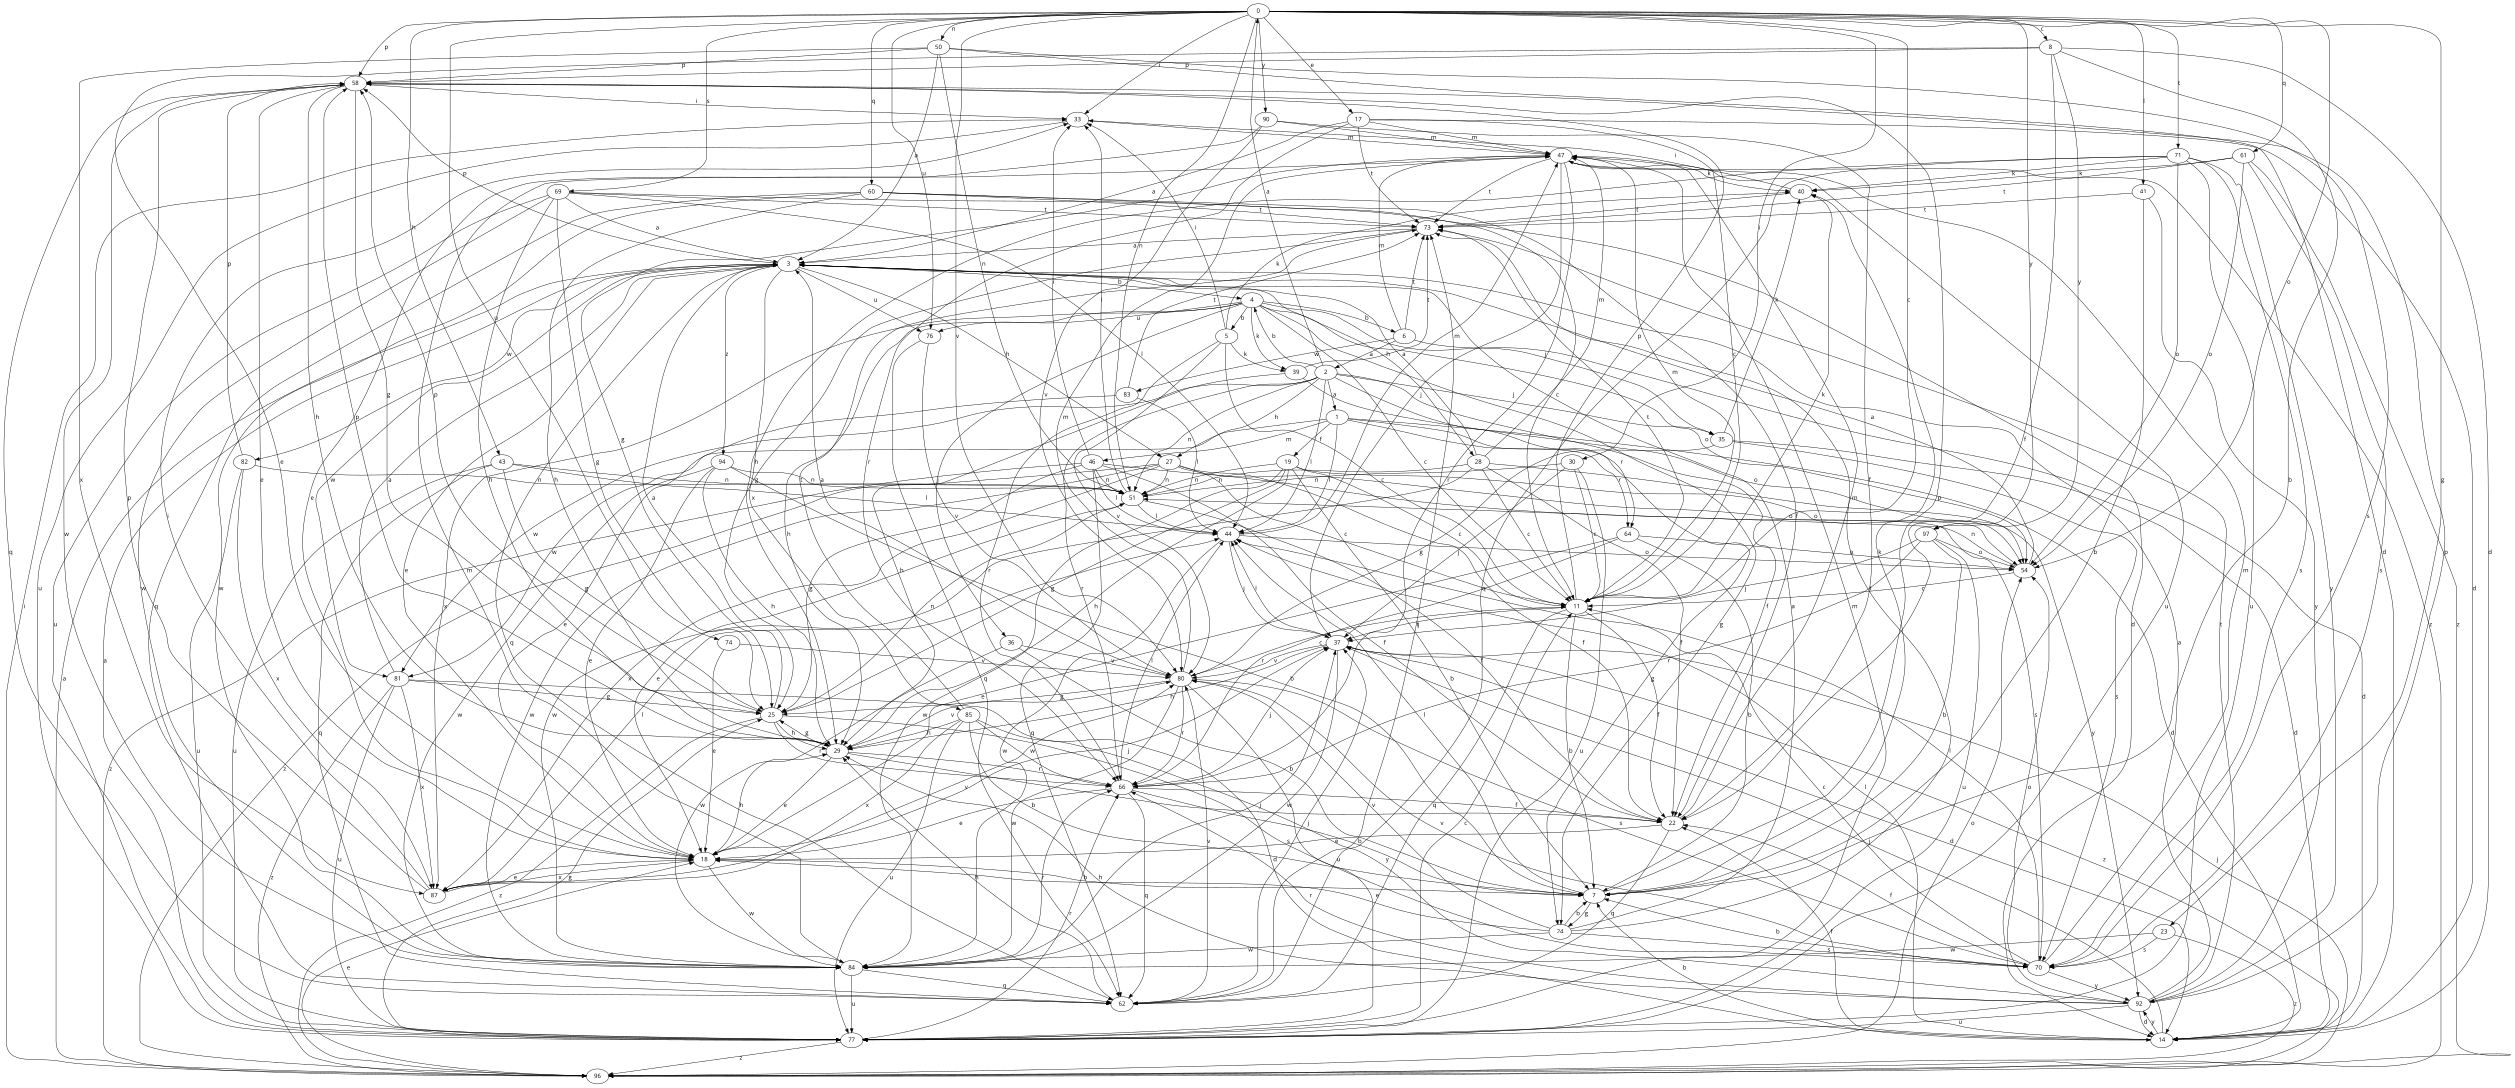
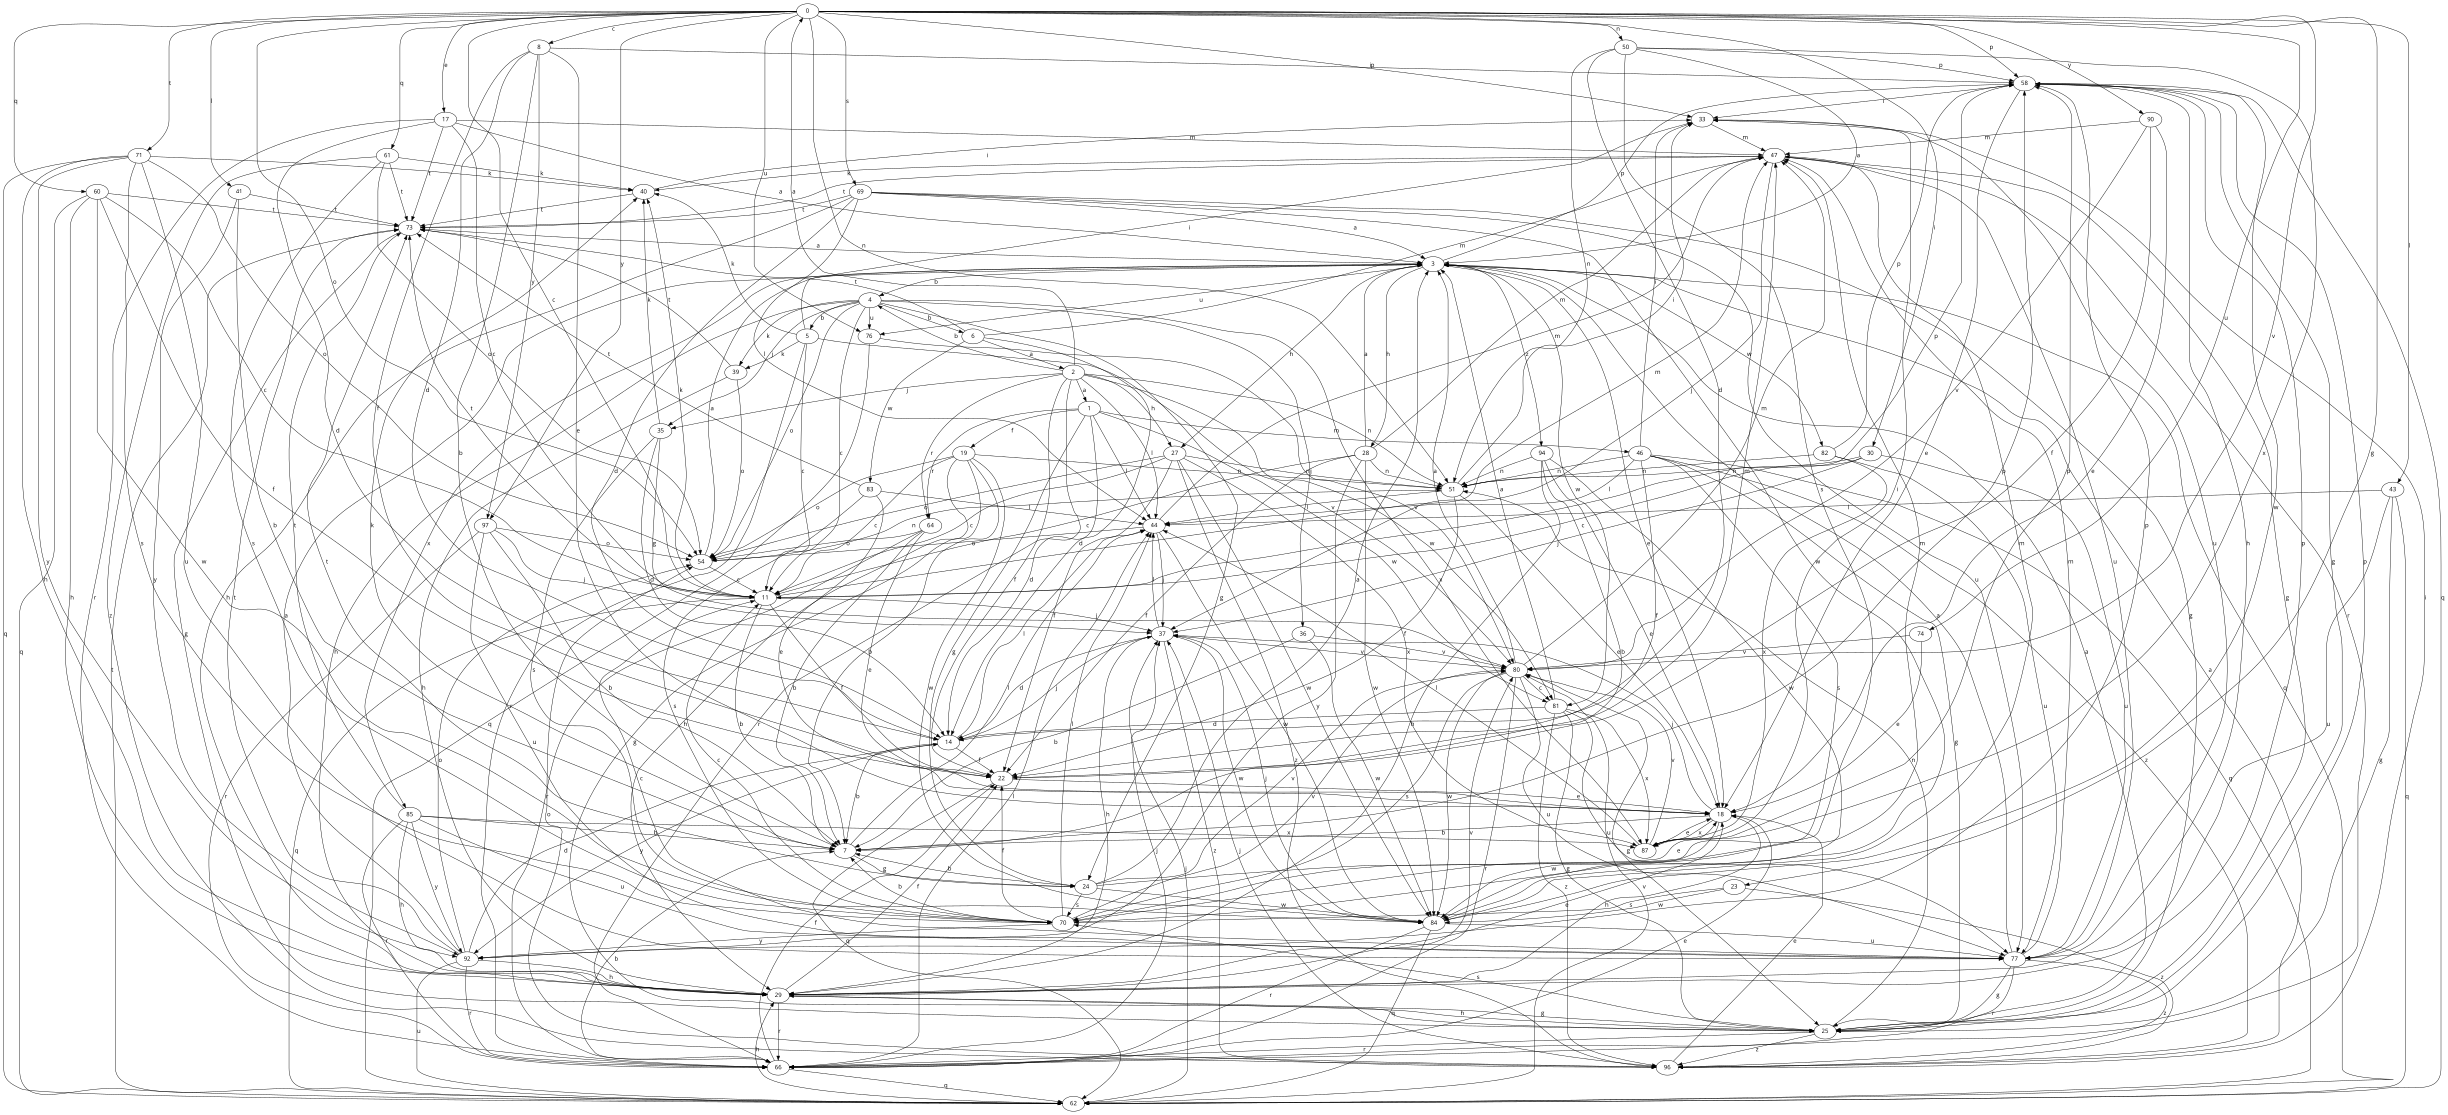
  strict digraph {
    fontname="Open Sans"
    node [fontname="Open Sans"]
    edge [fontname="Open Sans"]
    0
    8
    11
    17
    23
    30
    33
    41
    43
    50
    51
    54
    58
    60
    61
    69
    71
    74
    76
    80
    90
    n22 [label=97]
    14
    22
    18
    7
    62
    40
    47
    73
    37
    66
    3
    84
    70
    96
    77
    92
    44
    25
    87
    29
    1
    19
    24
    46
    64
    81
    2
    4
    27
    35
    5
    6
    36
    39
    28
    82
    85
    94
    83
    0 -> 8 [label=c]
    0 -> 11 [label=c]
    0 -> 17 [label=e]
    0 -> 23 [label=g]
    0 -> 30 [label=i]
    0 -> 33 [label=i]
    0 -> 41 [label=l]
-   0 -> 43 [label=h]
+   0 -> 43 [label=l]
    0 -> 50 [label=n]
    0 -> 51 [label=n]
    0 -> 54 [label=o]
    0 -> 58 [label=p]
    0 -> 60 [label=q]
    0 -> 61 [label=q]
    0 -> 69 [label=s]
    0 -> 71 [label=t]
    0 -> 74 [label=u]
    0 -> 76 [label=u]
    0 -> 80 [label=v]
    0 -> 90 [label=y]
    0 -> n22 [label=y]
    8 -> 58 [label=p]
    8 -> n22 [label=y]
    8 -> 14 [label=d]
    8 -> 22 [label=f]
    8 -> 18 [label=e]
    8 -> 7 [label=b]
    11 -> 58 [label=p]
    11 -> 22 [label=f]
    11 -> 7 [label=b]
    11 -> 62 [label=q]
    11 -> 40 [label=k]
    11 -> 47 [label=m]
    11 -> 73 [label=t]
    11 -> 37 [label=j]
    17 -> 11 [label=c]
    17 -> 14 [label=d]
    17 -> 47 [label=m]
    17 -> 73 [label=t]
    17 -> 66 [label=r]
    17 -> 3 [label=a]
    23 -> 84 [label=w]
    23 -> 70 [label=s]
    23 -> 96 [label=z]
    30 -> 11 [label=c]
    30 -> 51 [label=n]
    30 -> 37 [label=j]
    30 -> 77 [label=u]
    33 -> 47 [label=m]
    33 -> 77 [label=u]
    41 -> 7 [label=b]
    41 -> 73 [label=t]
    41 -> 92 [label=y]
-   43 -> 51 [label=n]
    43 -> 62 [label=q]
    43 -> 77 [label=u]
    43 -> 44 [label=l]
    43 -> 25 [label=g]
    50 -> 51 [label=n]
    50 -> 58 [label=p]
    50 -> 14 [label=d]
    50 -> 3 [label=a]
    50 -> 70 [label=s]
    50 -> 87 [label=x]
    51 -> 33 [label=i]
    51 -> 22 [label=f]
    51 -> 18 [label=e]
    51 -> 44 [label=l]
    54 -> 11 [label=c]
    54 -> 51 [label=n]
    54 -> 3 [label=a]
    58 -> 33 [label=i]
    58 -> 18 [label=e]
    58 -> 62 [label=q]
    58 -> 84 [label=w]
    58 -> 25 [label=g]
    58 -> 29 [label=h]
    60 -> 11 [label=c]
    60 -> 22 [label=f]
    60 -> 62 [label=q]
    60 -> 73 [label=t]
    60 -> 84 [label=w]
    60 -> 29 [label=h]
    61 -> 54 [label=o]
    61 -> 40 [label=k]
    61 -> 73 [label=t]
    61 -> 70 [label=s]
    61 -> 96 [label=z]
    69 -> 14 [label=d]
    69 -> 73 [label=t]
    69 -> 3 [label=a]
    69 -> 84 [label=w]
    69 -> 77 [label=u]
    69 -> 44 [label=l]
    69 -> 25 [label=g]
    69 -> 29 [label=h]
    71 -> 54 [label=o]
    71 -> 62 [label=q]
    71 -> 40 [label=k]
    71 -> 70 [label=s]
    71 -> 77 [label=u]
    71 -> 92 [label=y]
    71 -> 29 [label=h]
    74 -> 80 [label=v]
    74 -> 18 [label=e]
    76 -> 80 [label=v]
    76 -> 62 [label=q]
-   80 -> 11 [label=c]
+   80 -> 81 [label=c]
    80 -> 47 [label=m]
    80 -> 66 [label=r]
    80 -> 3 [label=a]
    80 -> 84 [label=w]
    80 -> 70 [label=s]
    80 -> 77 [label=u]
    80 -> 25 [label=g]
    90 -> 80 [label=v]
    90 -> 22 [label=f]
    90 -> 18 [label=e]
    90 -> 47 [label=m]
    n22 -> 54 [label=o]
    n22 -> 7 [label=b]
    n22 -> 37 [label=j]
    n22 -> 66 [label=r]
    n22 -> 77 [label=u]
    14 -> 22 [label=f]
    14 -> 7 [label=b]
    14 -> 37 [label=j]
    14 -> 92 [label=y]
    14 -> 44 [label=l]
    22 -> 18 [label=e]
    22 -> 62 [label=q]
    22 -> 47 [label=m]
    18 -> 7 [label=b]
    18 -> 37 [label=j]
    18 -> 84 [label=w]
    18 -> 87 [label=x]
    18 -> 29 [label=h]
    7 -> 58 [label=p]
    7 -> 40 [label=k]
    7 -> 44 [label=l]
    7 -> 24 [label=g]
    62 -> 80 [label=v]
    62 -> 73 [label=t]
    62 -> 37 [label=j]
    62 -> 29 [label=h]
    40 -> 33 [label=i]
    40 -> 73 [label=t]
    47 -> 40 [label=k]
    47 -> 73 [label=t]
    47 -> 37 [label=j]
    47 -> 66 [label=r]
-   47 -> 96 [label=z]
    47 -> 77 [label=u]
    47 -> 25 [label=g]
    73 -> 3 [label=a]
    73 -> 25 [label=g]
    37 -> 80 [label=v]
    37 -> 14 [label=d]
    37 -> 84 [label=w]
    37 -> 96 [label=z]
    37 -> 44 [label=l]
    37 -> 29 [label=h]
    66 -> 22 [label=f]
    66 -> 18 [label=e]
    66 -> 7 [label=b]
    66 -> 62 [label=q]
    66 -> 37 [label=j]
    66 -> 44 [label=l]
    3 -> 58 [label=p]
    3 -> 76 [label=u]
    3 -> 18 [label=e]
    3 -> 62 [label=q]
    3 -> 81 [label=w]
    3 -> 4 [label=b]
    3 -> 27 [label=h]
    3 -> 28 [label=h]
    3 -> 82 [label=w]
    3 -> 85 [label=x]
    3 -> 94 [label=z]
    84 -> 62 [label=q]
    84 -> 47 [label=m]
    84 -> 37 [label=j]
    84 -> 66 [label=r]
    84 -> 77 [label=u]
    70 -> 11 [label=c]
    70 -> 80 [label=v]
    70 -> 22 [label=f]
    70 -> 7 [label=b]
    70 -> 47 [label=m]
    70 -> 92 [label=y]
    70 -> 44 [label=l]
    96 -> 33 [label=i]
    96 -> 54 [label=o]
    96 -> 18 [label=e]
    96 -> 37 [label=j]
    96 -> 3 [label=a]
    77 -> 11 [label=c]
    77 -> 47 [label=m]
    77 -> 66 [label=r]
    77 -> 3 [label=a]
    77 -> 96 [label=z]
    77 -> 25 [label=g]
    92 -> 54 [label=o]
    92 -> 58 [label=p]
    92 -> 14 [label=d]
    92 -> 73 [label=t]
    92 -> 66 [label=r]
    92 -> 3 [label=a]
-   92 -> 77 [label=u]
+   92 -> 62 [label=u]
    92 -> 29 [label=h]
    44 -> 54 [label=o]
    44 -> 47 [label=m]
    44 -> 37 [label=j]
    44 -> 84 [label=w]
    25 -> 51 [label=n]
    25 -> 58 [label=p]
    25 -> 66 [label=r]
    25 -> 3 [label=a]
    25 -> 70 [label=s]
    25 -> 96 [label=z]
    25 -> 29 [label=h]
    87 -> 33 [label=i]
    87 -> 58 [label=p]
    87 -> 80 [label=v]
    87 -> 18 [label=e]
    87 -> 44 [label=l]
    29 -> 58 [label=p]
    29 -> 80 [label=v]
    29 -> 22 [label=f]
    29 -> 18 [label=e]
    29 -> 66 [label=r]
    29 -> 25 [label=g]
    1 -> 14 [label=d]
    1 -> 44 [label=l]
    1 -> 19 [label=f]
    1 -> 24 [label=g]
    1 -> 46 [label=m]
    1 -> 64 [label=r]
    1 -> 81 [label=w]
    19 -> 11 [label=c]
    19 -> 51 [label=n]
    19 -> 54 [label=o]
    19 -> 7 [label=b]
    19 -> 84 [label=w]
    19 -> 25 [label=g]
    19 -> 29 [label=h]
    24 -> 80 [label=v]
    24 -> 18 [label=e]
    24 -> 7 [label=b]
    24 -> 73 [label=t]
    24 -> 3 [label=a]
    24 -> 84 [label=w]
    24 -> 70 [label=s]
    46 -> 33 [label=i]
    46 -> 51 [label=n]
    46 -> 22 [label=f]
    46 -> 62 [label=q]
    46 -> 70 [label=s]
    46 -> 96 [label=z]
    46 -> 44 [label=l]
    46 -> 25 [label=g]
    64 -> 54 [label=o]
    64 -> 18 [label=e]
    64 -> 7 [label=b]
    64 -> 66 [label=r]
    81 -> 14 [label=d]
    81 -> 3 [label=a]
    81 -> 96 [label=z]
    81 -> 77 [label=u]
    81 -> 25 [label=g]
    81 -> 87 [label=x]
    2 -> 0 [label=a]
    2 -> 51 [label=n]
    2 -> 22 [label=f]
    2 -> 66 [label=r]
    2 -> 44 [label=l]
    2 -> 1 [label=a]
    2 -> 64 [label=r]
    2 -> 81 [label=w]
    2 -> 4 [label=b]
    2 -> 27 [label=h]
    2 -> 35 [label=j]
    4 -> 11 [label=c]
    4 -> 54 [label=o]
    4 -> 76 [label=u]
    4 -> 87 [label=x]
    4 -> 29 [label=h]
    4 -> 24 [label=g]
    4 -> 35 [label=j]
    4 -> 5 [label=b]
    4 -> 6 [label=b]
    4 -> 36 [label=j]
    4 -> 39 [label=k]
    27 -> 11 [label=c]
    27 -> 51 [label=n]
    27 -> 54 [label=o]
    27 -> 22 [label=f]
    27 -> 84 [label=w]
    27 -> 96 [label=z]
    27 -> 87 [label=x]
    35 -> 80 [label=g]
    35 -> 14 [label=d]
    35 -> 40 [label=k]
    35 -> 70 [label=s]
    5 -> 11 [label=c]
    5 -> 33 [label=i]
    5 -> 80 [label=v]
    5 -> 40 [label=k]
    5 -> 66 [label=r]
    5 -> 39 [label=k]
    6 -> 14 [label=d]
    6 -> 47 [label=m]
    6 -> 73 [label=t]
    6 -> 2 [label=a]
    6 -> 83 [label=w]
    36 -> 80 [label=v]
    36 -> 7 [label=b]
    36 -> 84 [label=w]
    39 -> 54 [label=o]
    39 -> 73 [label=t]
    39 -> 29 [label=h]
    28 -> 11 [label=c]
    28 -> 51 [label=n]
    28 -> 22 [label=f]
    28 -> 47 [label=m]
    28 -> 3 [label=a]
    28 -> 84 [label=w]
    28 -> 92 [label=y]
    82 -> 51 [label=n]
    82 -> 58 [label=p]
    82 -> 77 [label=u]
    82 -> 87 [label=x]
    85 -> 7 [label=b]
    85 -> 73 [label=t]
-   85 -> 66 [label=w]
+   85 -> 66 [label=r]
    85 -> 77 [label=u]
    85 -> 92 [label=y]
    85 -> 87 [label=x]
    85 -> 29 [label=h]
    94 -> 51 [label=n]
    94 -> 18 [label=e]
    94 -> 7 [label=b]
    94 -> 84 [label=w]
    94 -> 29 [label=h]
    83 -> 18 [label=e]
    83 -> 73 [label=t]
+   83 -> 70 [label=s]
    83 -> 44 [label=l]
  }
